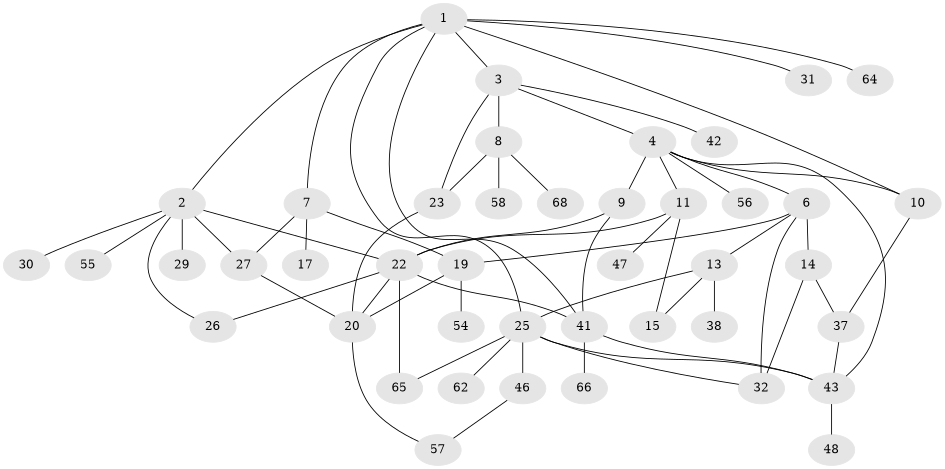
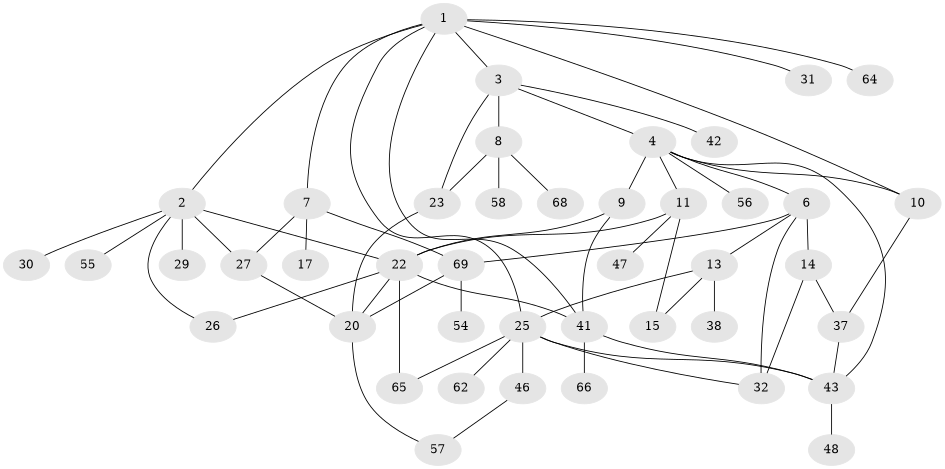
  graph {
    node [color=gray90 style=filled]
    1 [super="+24"]
    2 [super="+16"]
    3 [super="+40"]
    7 [super="+18"]
    10
    25 [super="+33"]
    31
    41 [super="+61"]
    64
    22 [super="+45"]
    26 [super="+53"]
    27 [super="+67"]
    29
    30
    55
    4 [super="+5"]
    8 [super="+44"]
    23 [super="+59"]
    42
-   19 [super="+39"]
+   19 [super="+39" label=69]
    17 [super="+51"]
    37
    43 [super="+50"]
    32 [super="+36"]
    65
    46
    62
    66
    n29 [label=20 super="+49"]
    6 [super="+12"]
    9 [super="+35"]
    11 [super="+34"]
    56
    58
    68
    13 [super="+21"]
    14
    15 [super="+20"]
    47 [super="+52"]
    48 [super="+63"]
    38
    54
    57
    1 -- 2
    1 -- 3
    1 -- 7
    1 -- 10
    1 -- 25
    1 -- 31
    1 -- 41
    1 -- 64
    2 -- 22
    2 -- 26
    2 -- 27
    2 -- 29
    2 -- 30
    2 -- 55
    3 -- 4
    3 -- 8
    3 -- 23
    3 -- 42
    7 -- 27
    7 -- 19
    7 -- 17
    10 -- 37
    25 -- 43
    25 -- 32
    25 -- 65
    25 -- 46
    25 -- 62
    41 -- 43
    41 -- 66
    22 -- 41
    22 -- 26
    22 -- 65
    22 -- n29
    27 -- n29
    4 -- 10
    4 -- 43
    4 -- 6
    4 -- 9
    4 -- 11
    4 -- 56
    8 -- 23
    8 -- 58
    8 -- 68
    23 -- n29
    19 -- n29
    19 -- 54
    37 -- 43
    43 -- 48
    46 -- 57
    n29 -- 57
    6 -- 19
    6 -- 32
    6 -- 13
    6 -- 14
    9 -- 41
    9 -- 22
    11 -- 22
    11 -- 15 [weight=2]
    11 -- 47
    13 -- 25
    13 -- 15
    13 -- 38
    14 -- 37
    14 -- 32
  }
